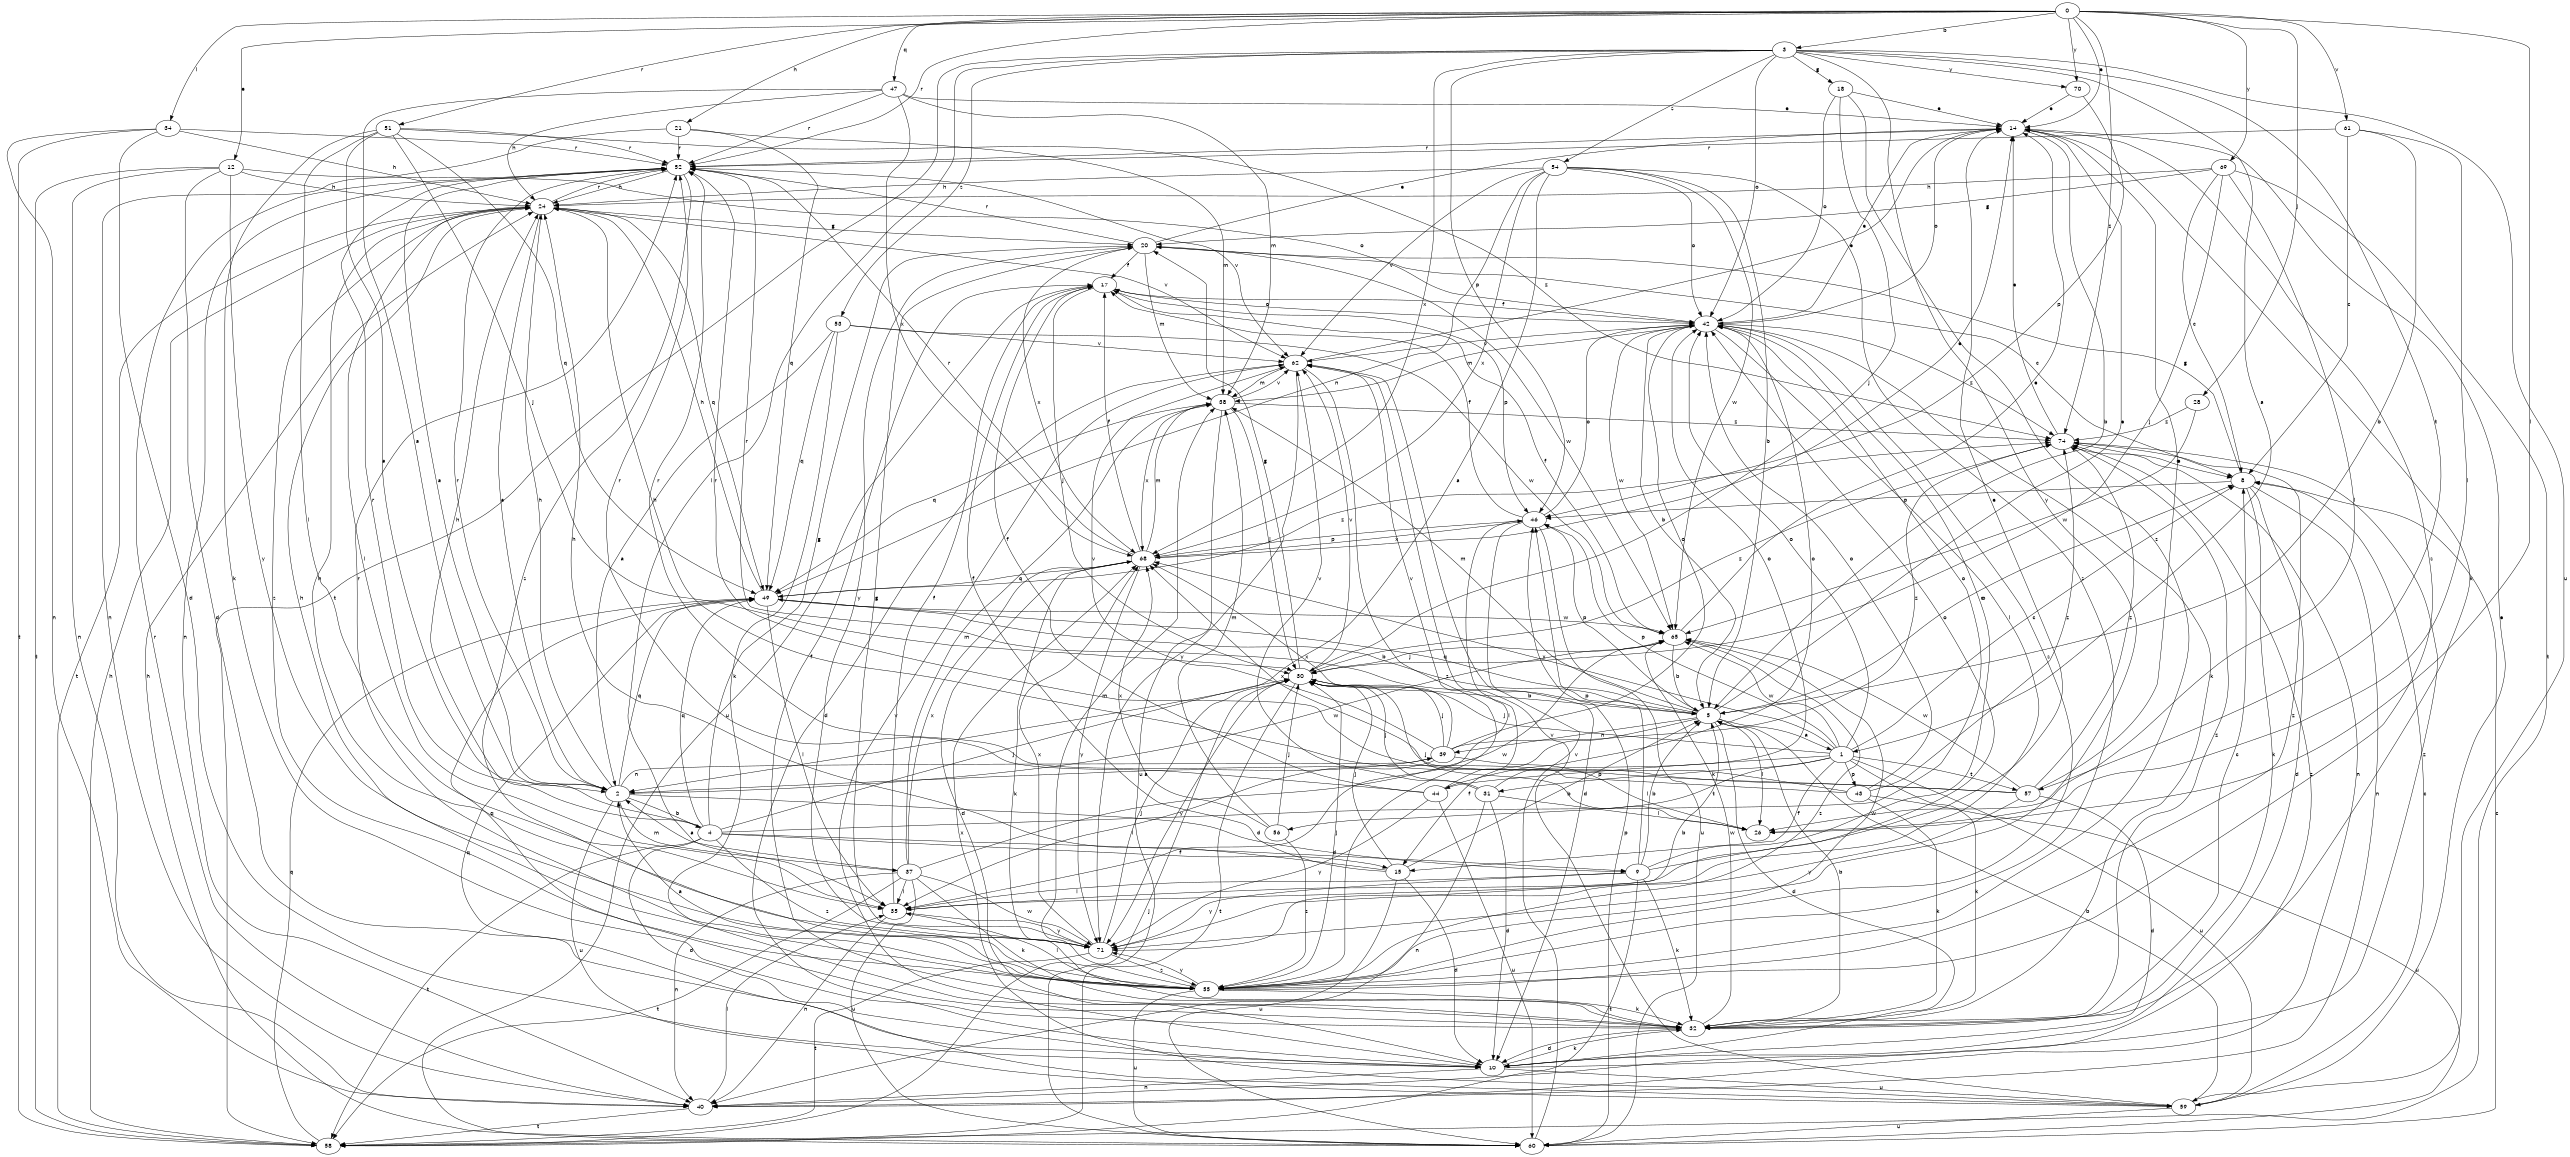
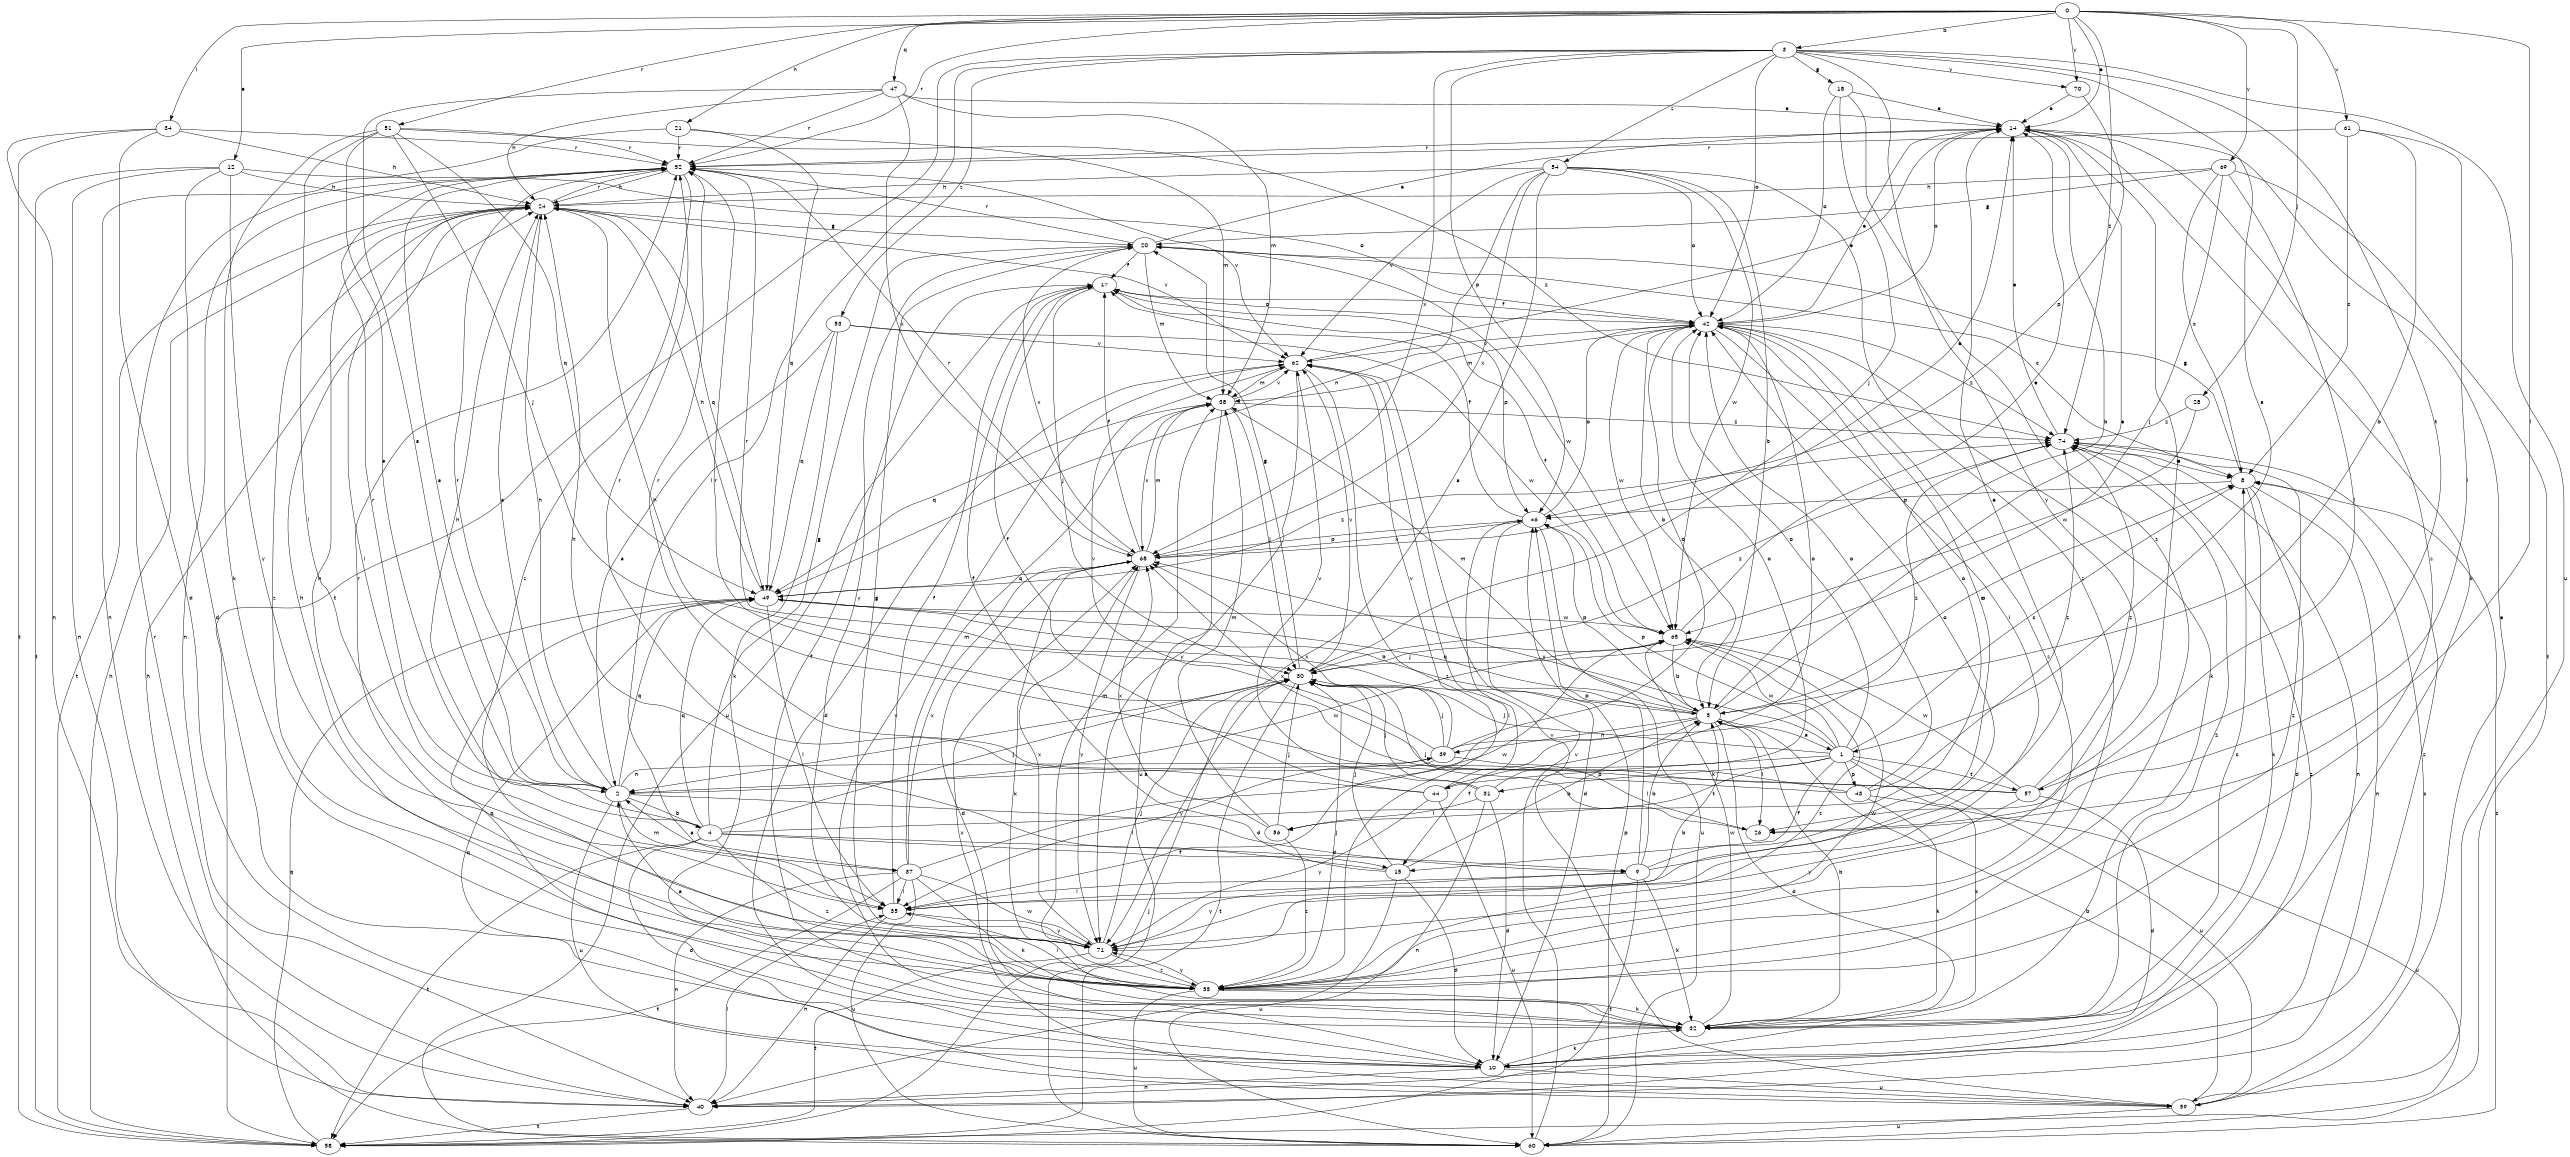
  strict digraph {
    fontname=Lato
    node [fontname=Lato]
    edge [fontname=Lato]
    0
    3
    12
    14
    21
    26
    28
    34
    47
    51
    52
    61
    69
    70
    74
    1
    42
    46
    57
    59
    68
    18
    35
    53
    54
    58
    71
    24
    10
    40
    32
    55
    5
    49
    38
    30
    65
    2
    62
    8
    20
    15
    31
    43
    44
    56
    17
    60
    4
    9
    37
    39
    0 -> 3 [label=b]
    0 -> 12 [label=e]
    0 -> 14 [label=e]
    0 -> 21 [label=h]
    0 -> 26 [label=i]
    0 -> 28 [label=j]
    0 -> 34 [label=l]
    0 -> 47 [label=q]
    0 -> 51 [label=r]
    0 -> 52 [label=r]
    0 -> 61 [label=v]
    0 -> 69 [label=y]
    0 -> 70 [label=y]
    0 -> 74 [label=z]
    3 -> 70 [label=y]
    3 -> 1 [label=a]
    3 -> 42 [label=o]
    3 -> 46 [label=p]
    3 -> 57 [label=t]
    3 -> 59 [label=u]
    3 -> 68 [label=x]
    3 -> 18 [label=g]
    3 -> 35 [label=l]
    3 -> 53 [label=s]
    3 -> 54 [label=s]
    3 -> 58 [label=t]
    3 -> 71 [label=y]
    12 -> 42 [label=o]
    12 -> 58 [label=t]
    12 -> 71 [label=y]
    12 -> 24 [label=h]
    12 -> 10 [label=d]
    12 -> 40 [label=n]
    14 -> 52 [label=r]
    14 -> 42 [label=o]
    14 -> 32 [label=k]
    14 -> 55 [label=s]
    14 -> 5 [label=b]
    21 -> 52 [label=r]
    21 -> 40 [label=n]
    21 -> 49 [label=q]
    21 -> 38 [label=m]
    26 -> 30 [label=j]
    28 -> 74 [label=z]
    28 -> 65 [label=w]
    34 -> 52 [label=r]
    34 -> 58 [label=t]
    34 -> 24 [label=h]
    34 -> 10 [label=d]
    34 -> 40 [label=n]
    47 -> 14 [label=e]
    47 -> 52 [label=r]
    47 -> 68 [label=x]
    47 -> 24 [label=h]
    47 -> 38 [label=m]
    47 -> 2 [label=a]
    51 -> 52 [label=r]
    51 -> 74 [label=z]
    51 -> 35 [label=l]
    51 -> 32 [label=k]
    51 -> 49 [label=q]
    51 -> 30 [label=j]
    51 -> 2 [label=a]
    52 -> 24 [label=h]
    52 -> 40 [label=n]
    52 -> 55 [label=s]
    52 -> 2 [label=a]
    52 -> 62 [label=v]
    61 -> 26 [label=i]
    61 -> 52 [label=r]
    61 -> 5 [label=b]
    61 -> 8 [label=c]
    69 -> 26 [label=i]
    69 -> 58 [label=t]
    69 -> 24 [label=h]
    69 -> 30 [label=j]
    69 -> 8 [label=c]
    69 -> 20 [label=g]
    70 -> 14 [label=e]
    70 -> 46 [label=p]
    74 -> 14 [label=e]
    74 -> 40 [label=n]
    74 -> 8 [label=c]
    1 -> 42 [label=o]
    1 -> 46 [label=p]
    1 -> 57 [label=t]
    1 -> 59 [label=u]
    1 -> 68 [label=x]
    1 -> 32 [label=k]
    1 -> 30 [label=j]
    1 -> 65 [label=w]
    1 -> 8 [label=c]
    1 -> 15 [label=f]
    1 -> 31 [label=k]
    1 -> 43 [label=p]
    1 -> 44 [label=p]
    1 -> 56 [label=t]
    42 -> 14 [label=e]
    42 -> 74 [label=z]
    42 -> 35 [label=l]
    42 -> 32 [label=k]
    42 -> 55 [label=s]
    42 -> 5 [label=b]
    42 -> 38 [label=m]
    42 -> 65 [label=w]
    42 -> 62 [label=v]
    42 -> 17 [label=f]
    46 -> 42 [label=o]
    46 -> 68 [label=x]
    46 -> 35 [label=l]
    46 -> 10 [label=d]
    46 -> 17 [label=f]
    46 -> 60 [label=u]
    57 -> 14 [label=e]
    57 -> 52 [label=r]
    57 -> 74 [label=z]
    57 -> 71 [label=y]
    57 -> 24 [label=h]
    57 -> 10 [label=d]
    57 -> 65 [label=w]
    59 -> 14 [label=e]
    59 -> 68 [label=x]
    59 -> 5 [label=b]
    59 -> 49 [label=q]
    59 -> 62 [label=v]
    59 -> 8 [label=c]
    59 -> 60 [label=u]
    68 -> 14 [label=e]
    68 -> 52 [label=r]
    68 -> 46 [label=p]
    68 -> 71 [label=y]
    68 -> 10 [label=d]
    68 -> 32 [label=k]
    68 -> 49 [label=q]
    68 -> 38 [label=m]
    68 -> 17 [label=f]
    18 -> 14 [label=e]
    18 -> 42 [label=o]
    18 -> 55 [label=s]
    18 -> 30 [label=j]
    35 -> 42 [label=o]
    35 -> 71 [label=y]
    35 -> 40 [label=n]
    35 -> 17 [label=f]
    53 -> 32 [label=k]
    53 -> 49 [label=q]
    53 -> 65 [label=w]
    53 -> 2 [label=a]
    53 -> 62 [label=v]
    54 -> 42 [label=o]
    54 -> 68 [label=x]
    54 -> 24 [label=h]
    54 -> 55 [label=s]
    54 -> 5 [label=b]
    54 -> 49 [label=n]
    54 -> 65 [label=w]
    54 -> 2 [label=a]
    54 -> 62 [label=v]
    58 -> 24 [label=h]
    58 -> 49 [label=q]
    58 -> 30 [label=j]
    71 -> 68 [label=x]
    71 -> 58 [label=t]
    71 -> 24 [label=h]
    71 -> 55 [label=s]
    71 -> 5 [label=b]
    71 -> 30 [label=j]
    71 -> 20 [label=g]
    24 -> 52 [label=r]
    24 -> 35 [label=l]
    24 -> 58 [label=t]
    24 -> 55 [label=s]
    24 -> 49 [label=q]
    24 -> 2 [label=a]
    24 -> 62 [label=v]
    24 -> 20 [label=g]
    10 -> 74 [label=z]
    10 -> 59 [label=u]
    10 -> 40 [label=n]
    10 -> 32 [label=k]
    10 -> 62 [label=v]
    40 -> 52 [label=r]
    40 -> 74 [label=z]
    40 -> 35 [label=l]
    40 -> 58 [label=t]
    32 -> 74 [label=z]
-   32 -> 10 [label=d]
    32 -> 5 [label=b]
    32 -> 49 [label=q]
    32 -> 65 [label=w]
    32 -> 8 [label=c]
    32 -> 17 [label=f]
    55 -> 52 [label=r]
    55 -> 74 [label=z]
    55 -> 35 [label=l]
    55 -> 71 [label=y]
    55 -> 24 [label=h]
    55 -> 32 [label=k]
    55 -> 38 [label=m]
    55 -> 30 [label=j]
    55 -> 65 [label=w]
    55 -> 2 [label=a]
    55 -> 60 [label=u]
    5 -> 14 [label=e]
    5 -> 26 [label=i]
    5 -> 52 [label=r]
    5 -> 1 [label=a]
    5 -> 46 [label=p]
    5 -> 10 [label=d]
    5 -> 49 [label=q]
    5 -> 38 [label=m]
    5 -> 8 [label=c]
    5 -> 15 [label=f]
    5 -> 39 [label=n]
    49 -> 74 [label=z]
    49 -> 35 [label=l]
    49 -> 24 [label=h]
    49 -> 5 [label=b]
    49 -> 65 [label=w]
    38 -> 74 [label=z]
    38 -> 68 [label=x]
    38 -> 49 [label=q]
    38 -> 30 [label=j]
    38 -> 62 [label=v]
    38 -> 60 [label=u]
    30 -> 74 [label=z]
    30 -> 58 [label=t]
    30 -> 71 [label=y]
-   30 -> 5 [label=b]
    30 -> 62 [label=v]
    30 -> 20 [label=g]
    65 -> 14 [label=e]
    65 -> 55 [label=s]
    65 -> 5 [label=b]
    65 -> 30 [label=j]
    65 -> 17 [label=f]
    2 -> 52 [label=r]
    2 -> 59 [label=u]
    2 -> 24 [label=h]
    2 -> 49 [label=q]
    2 -> 65 [label=w]
    2 -> 4 [label=b]
    2 -> 9 [label=d]
    2 -> 37 [label=m]
    2 -> 39 [label=n]
    62 -> 14 [label=e]
    62 -> 71 [label=y]
    62 -> 10 [label=d]
    62 -> 55 [label=s]
    62 -> 38 [label=m]
    8 -> 46 [label=p]
    8 -> 10 [label=d]
    8 -> 40 [label=n]
    8 -> 32 [label=k]
    8 -> 20 [label=g]
    20 -> 14 [label=e]
    20 -> 52 [label=r]
    20 -> 68 [label=x]
    20 -> 71 [label=y]
    20 -> 38 [label=m]
    20 -> 65 [label=w]
    20 -> 8 [label=c]
    20 -> 17 [label=f]
    15 -> 24 [label=h]
    15 -> 10 [label=d]
    15 -> 5 [label=b]
    15 -> 30 [label=j]
    15 -> 17 [label=f]
    15 -> 60 [label=u]
-   31 -> 26 [label=i]
+   31 -> 56 [label=i]
    31 -> 42 [label=o]
    31 -> 10 [label=d]
    31 -> 40 [label=n]
    31 -> 30 [label=j]
    31 -> 62 [label=v]
    43 -> 52 [label=r]
    43 -> 74 [label=z]
    43 -> 42 [label=o]
    43 -> 68 [label=x]
    43 -> 32 [label=k]
    43 -> 60 [label=u]
    44 -> 52 [label=r]
    44 -> 42 [label=o]
    44 -> 71 [label=y]
    44 -> 62 [label=v]
    44 -> 17 [label=f]
    44 -> 60 [label=u]
    56 -> 68 [label=x]
    56 -> 55 [label=s]
    56 -> 38 [label=m]
    56 -> 30 [label=j]
    17 -> 42 [label=o]
    17 -> 46 [label=p]
    17 -> 30 [label=j]
    17 -> 60 [label=u]
    60 -> 46 [label=p]
    60 -> 24 [label=h]
    60 -> 62 [label=v]
    60 -> 8 [label=c]
    4 -> 52 [label=r]
    4 -> 42 [label=o]
    4 -> 58 [label=t]
    4 -> 24 [label=h]
    4 -> 10 [label=d]
    4 -> 55 [label=s]
    4 -> 49 [label=q]
    4 -> 30 [label=j]
    4 -> 20 [label=g]
    4 -> 15 [label=f]
    4 -> 9 [label=d]
    9 -> 14 [label=e]
    9 -> 42 [label=o]
    9 -> 46 [label=p]
    9 -> 35 [label=l]
    9 -> 58 [label=t]
    9 -> 71 [label=y]
    9 -> 32 [label=k]
    9 -> 5 [label=b]
    37 -> 68 [label=x]
    37 -> 35 [label=l]
    37 -> 58 [label=t]
    37 -> 71 [label=w]
    37 -> 40 [label=n]
    37 -> 32 [label=k]
    37 -> 38 [label=m]
    37 -> 65 [label=w]
    37 -> 2 [label=a]
    37 -> 60 [label=u]
    39 -> 26 [label=i]
    39 -> 74 [label=z]
    39 -> 42 [label=o]
    39 -> 68 [label=x]
    39 -> 35 [label=l]
    39 -> 30 [label=j]
    39 -> 2 [label=a]
    39 -> 62 [label=v]
  }
